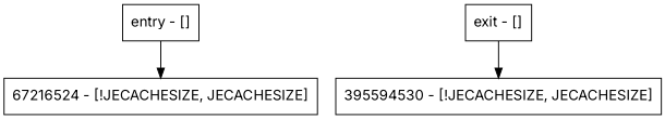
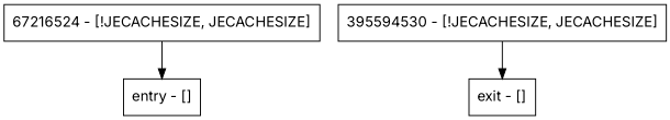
  digraph {
    fontname=Inter
    node [fontname=Inter shape=record]
    edge [fontname=Inter]
    n1 [label="entry - []"]
    n2 [label="67216524 - [!JECACHESIZE, JECACHESIZE]"]
    n3 [label="exit - []"]
    n4 [label="395594530 - [!JECACHESIZE, JECACHESIZE]"]
-   n1 -> n2
-   n3 -> n4
+   n2 -> n1
+   n4 -> n3
  }
